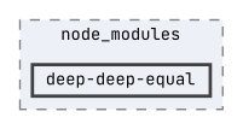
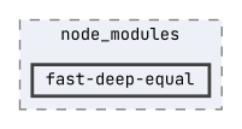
  digraph {
    compound=true
    fontname="JetBrains Mono"
-   n1 [color=grey25 fillcolor="#edf0f7" fontname="JetBrains Mono" fontsize=10 height=0.2 label="deep-deep-equal" shape=box style="filled,bold" width=0.4]
+   n1 [color=grey25 fillcolor="#edf0f7" fontname="JetBrains Mono" fontsize=10 height=0.2 label="fast-deep-equal" shape=box style="filled,bold" width=0.4]
    subgraph cluster_1 {
      bgcolor="#edf0f7"
      fontsize=10
      label=node_modules
      pencolor=grey50
      style="filled,dashed"
      n1
    }
  }
